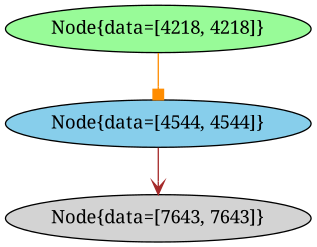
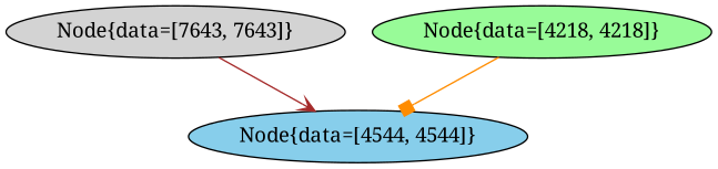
  digraph {
    fontname="Noto Serif"
    node [fontname="Noto Serif" style=filled]
    edge [fontname="Noto Serif"]
    n1 [fillcolor=skyblue label="Node{data=[4544, 4544]}"]
    n2 [fillcolor=lightgrey label="Node{data=[7643, 7643]}"]
    n3 [fillcolor=palegreen label="Node{data=[4218, 4218]}"]
-   n1 -> n2 [arrowhead=vee color=brown]
+   n2 -> n1 [arrowhead=vee color=brown]
    n3 -> n1 [arrowhead=box color=darkorange]
  }
